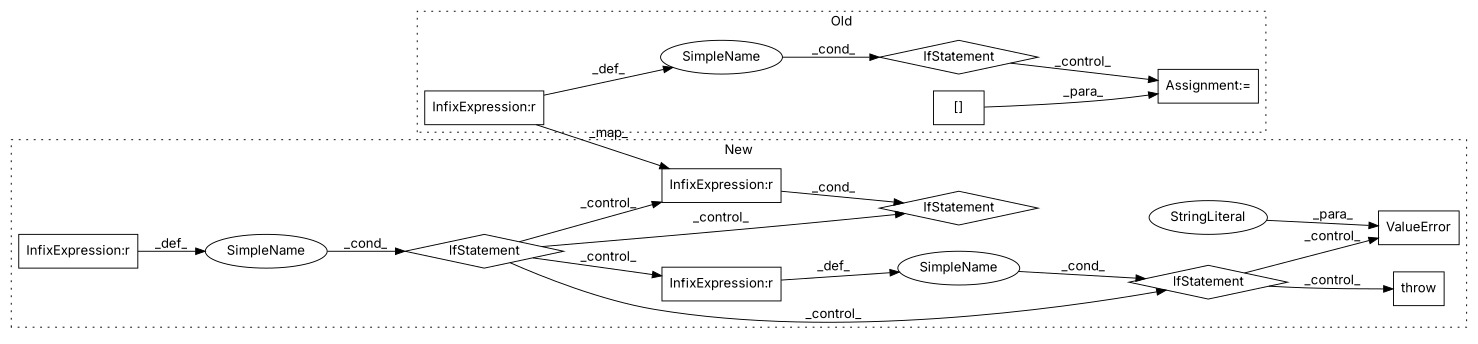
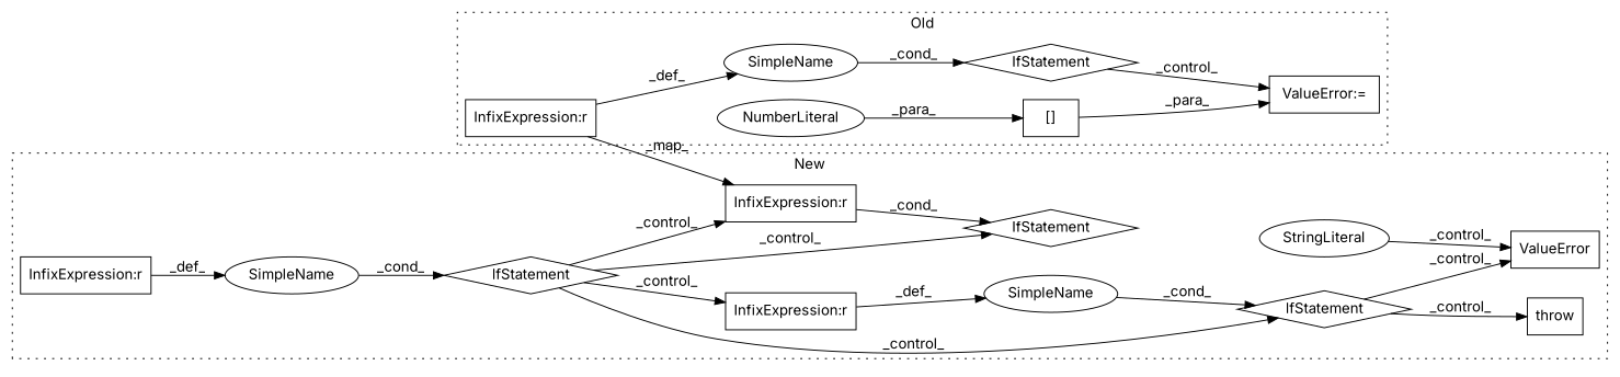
  digraph {
    fontname=Inter
    rankdir=LR
    node [a=25 fontname=Inter l=4 shape=box]
    edge [fontname=Inter]
    n1 [l="4,2" label=IfStatement s="2211,2251" shape=diamond]
-   n2 [a=7 l=1 label="Assignment:=" s=2277]
+   n2 [a=7 l=1 label="ValueError:=" s=2277]
    n3 [a=42 label=SimpleName shape=ellipse l=""]
    n4 [a=27 label="InfixExpression:r" s=2231]
    n5 [a=2 l="13,1" label="[]" s="2278,2292"]
+   n6 [a=34 l=1 label=NumberLiteral s=2291 shape=ellipse]
    n7 [a=53 l=6 label=throw s=2649]
    n8 [l="4,2" label=IfStatement s="2464,2492" shape=diamond]
    n9 [a=42 label=SimpleName shape=ellipse l=""]
    n10 [a=27 label="InfixExpression:r" s=2484]
    n11 [a=32 l="11,1" label=ValueError s="2655,2731"]
    n12 [a=45 l=65 label=StringLiteral s=2666 shape=ellipse]
    n13 [a=42 label=SimpleName shape=ellipse l=""]
    n14 [l="4,2" label=IfStatement s="2332,2356" shape=diamond]
    n15 [a=27 label="InfixExpression:r" s=2348]
    n16 [l=3 label=IfStatement s=2435 shape=diamond]
    n17 [a=27 label="InfixExpression:r" s=2414]
    subgraph cluster_1 {
      label=Old
      style=dotted
      n1
      n2
      n3
      n4
      n5
+     n6
    }
    subgraph cluster_2 {
      label=New
      style=dotted
      n7
      n8
      n9
      n10
      n11
      n12
      n13
      n14
      n15
      n16
      n17
    }
    n1 -> n2 [label=_control_]
    n3 -> n1 [label=_cond_]
    n4 -> n3 [label=_def_]
    n4 -> n17 [label=_map_]
    n5 -> n2 [label=_para_]
+   n6 -> n5 [label=_para_]
    n8 -> n7 [label=_control_]
    n8 -> n11 [label=_control_]
    n9 -> n8 [label=_cond_]
    n10 -> n9 [label=_def_]
-   n12 -> n11 [label=_para_]
+   n12 -> n11 [label=_control_]
    n13 -> n14 [label=_cond_]
    n14 -> n8 [label=_control_]
    n14 -> n10 [label=_control_]
    n14 -> n16 [label=_control_]
    n14 -> n17 [label=_control_]
    n15 -> n13 [label=_def_]
    n17 -> n16 [label=_cond_]
  }
